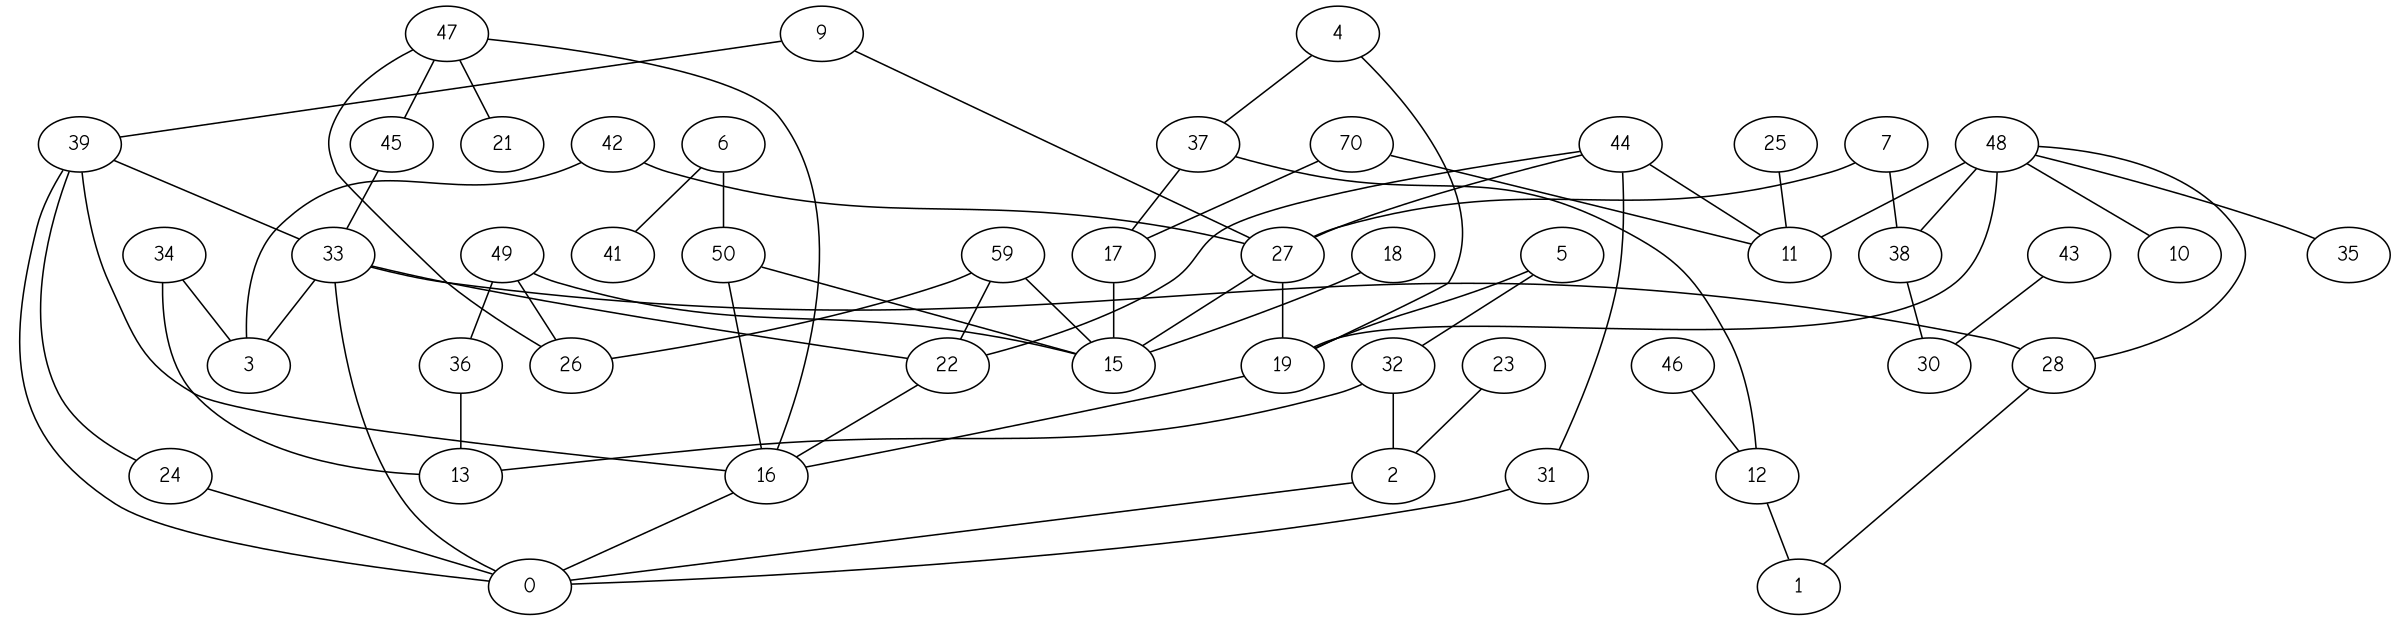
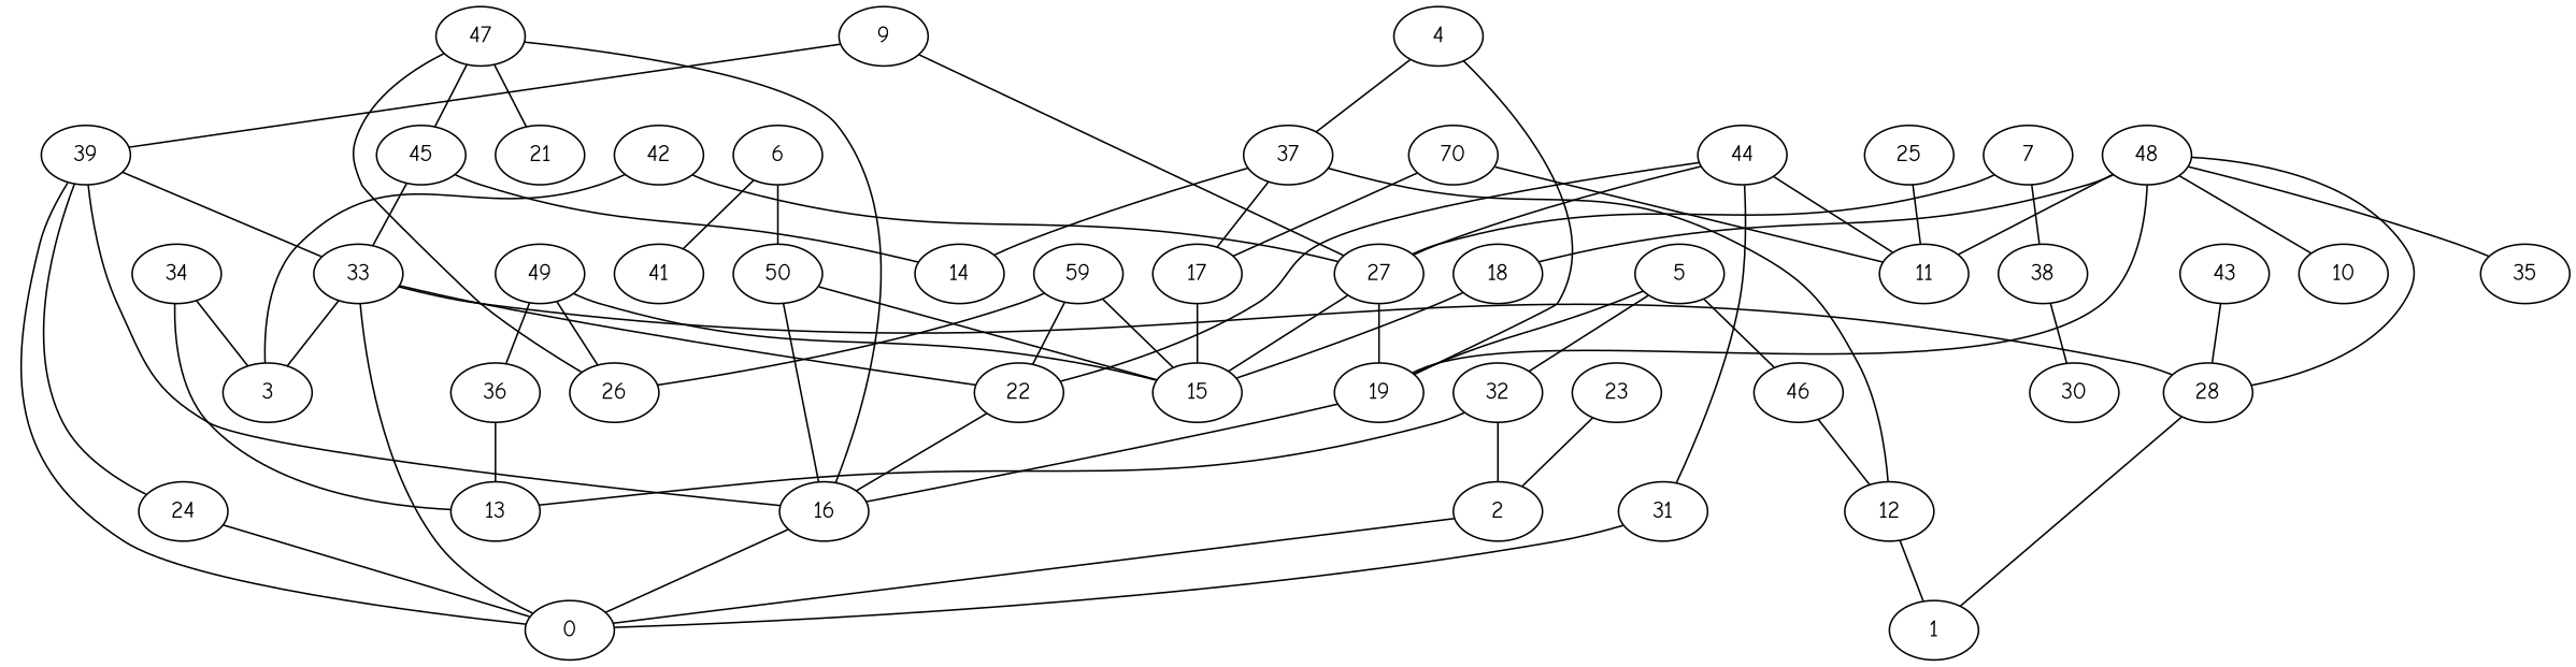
  digraph {
    fontname="Comic Neue"
    node [fontname="Comic Neue"]
    edge [color=black dir=none fontname="Comic Neue"]
    n1 [label=59]
    15
    22
    26
    46
    12
    1
    5
    19
    32
    16
    33
    28
    0
    3
    4
    37
    36
    13
    38
    30
    n22 [label=70]
    17
    11
    9
    39
    27
    24
    7
    25
    6
    41
    n33 [label=50]
    45
+   14
    2
    34
    47
    21
    49
    42
    48
    10
    18
    35
    44
    31
    43
    23
    subgraph sub_1 {
      n1
      15
      22
      26
      46
      12
      1
      5
      19
      32
      16
      33
      28
      0
      3
      4
      37
      36
      13
      38
      30
      n22
      17
      11
      9
      39
      27
      24
      7
      25
      6
      41
      n33
      45
+     14
      2
      34
      47
      21
      49
      42
      48
      10
      18
      35
      44
      31
      43
      23
    }
    n1 -> 15
    n1 -> 22
    n1 -> 26
    22 -> 16
    46 -> 12
    12 -> 1
+   5 -> 46
    5 -> 19
    5 -> 32
    19 -> 16
    32 -> 13
    32 -> 2
    16 -> 0
    33 -> 22
    33 -> 28
    33 -> 0
    33 -> 3
    28 -> 1
    4 -> 19
    4 -> 37
    37 -> 12
    37 -> 17
+   37 -> 14
    36 -> 13
    38 -> 30
    n22 -> 17
    n22 -> 11
    17 -> 15
    9 -> 39
    9 -> 27
    39 -> 16
    39 -> 33
    39 -> 0
    39 -> 24
    27 -> 15
    27 -> 19
    24 -> 0
    7 -> 38
    7 -> 27
    25 -> 11
    6 -> 41
    6 -> n33
    n33 -> 15
    n33 -> 16
    45 -> 33
+   45 -> 14
    2 -> 0
    34 -> 3
    34 -> 13
    47 -> 26
    47 -> 16
    47 -> 45
    47 -> 21
    49 -> 15
    49 -> 26
    49 -> 36
    42 -> 3
    42 -> 27
    48 -> 19
    48 -> 28
    48 -> 11
    48 -> 10
-   48 -> 38
+   48 -> 18
    48 -> 35
    18 -> 15
    44 -> 22
    44 -> 11
    44 -> 27
    44 -> 31
    31 -> 0
-   43 -> 30
+   43 -> 28
    23 -> 2
  }
